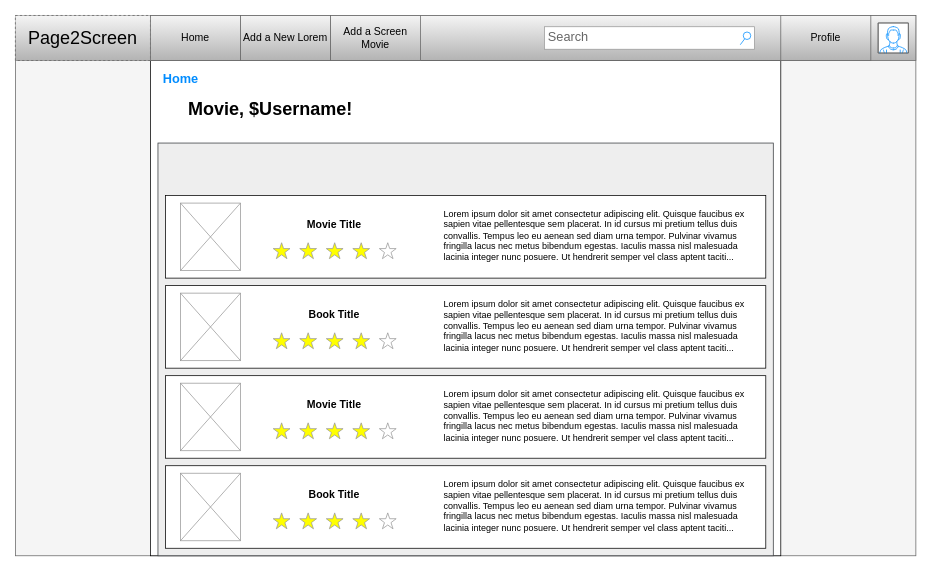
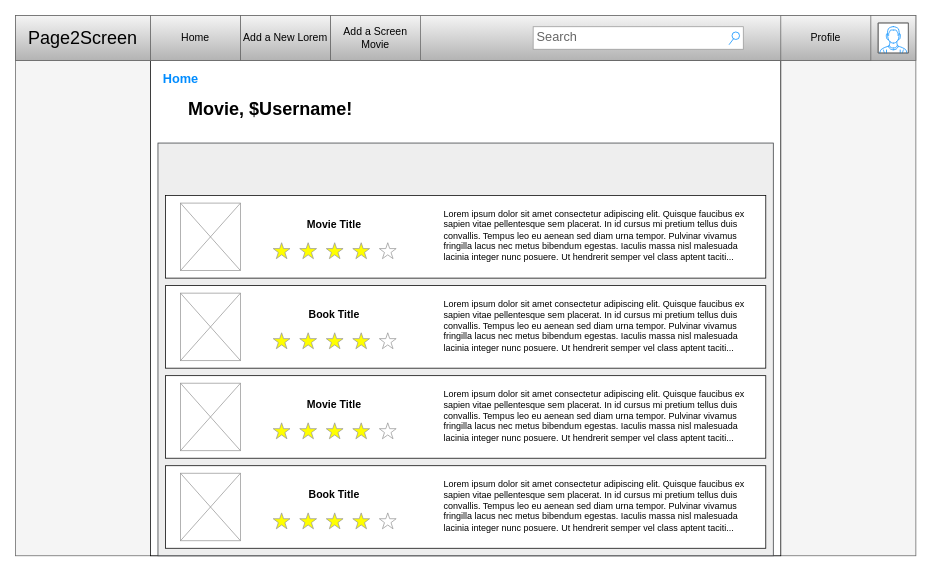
  <mxCell id="0" />
  <mxCell id="1" parent="0" />
  <mxCell id="2" value="" style="rounded=0;whiteSpace=wrap;html=1;fillColor=#f5f5f5;fontColor=#333333;strokeColor=#666666;movable=0;resizable=0;rotatable=0;deletable=0;editable=0;locked=1;connectable=0;" vertex="1" parent="1"><mxGeometry x="20" y="20" width="1200" height="720" as="geometry" /></mxCell>
  <mxCell id="3" value="" style="rounded=0;whiteSpace=wrap;html=1;" vertex="1" parent="1"><mxGeometry x="200" y="80" width="840" height="660" as="geometry" /></mxCell>
  <mxCell id="4" value="" style="group" vertex="1" connectable="0" parent="1"><mxGeometry x="20" y="20" width="1200" height="60" as="geometry" /></mxCell>
  <mxCell id="5" value="" style="rounded=0;whiteSpace=wrap;html=1;fillColor=#f5f5f5;strokeColor=#666666;gradientColor=#b3b3b3;" vertex="1" parent="4"><mxGeometry width="1200" height="60" as="geometry" /></mxCell>
- <mxCell id="6" value="&lt;font style=&quot;font-size: 24px;&quot;&gt;Page2Screen&lt;/font&gt;" style="rounded=0;whiteSpace=wrap;html=1;fillColor=#f5f5f5;strokeColor=#666666;gradientColor=#b3b3b3;dashed=1;" vertex="1" parent="4"><mxGeometry width="180" height="60" as="geometry" /></mxCell>
+ <mxCell id="6" value="&lt;font style=&quot;font-size: 24px;&quot;&gt;Page2Screen&lt;/font&gt;" style="rounded=0;whiteSpace=wrap;html=1;fillColor=#f5f5f5;strokeColor=#666666;gradientColor=#b3b3b3;" vertex="1" parent="4"><mxGeometry width="180" height="60" as="geometry" /></mxCell>
  <mxCell id="7" value="&lt;font style=&quot;font-size: 14px;&quot;&gt;Home&lt;/font&gt;" style="rounded=0;whiteSpace=wrap;html=1;fillColor=#f5f5f5;strokeColor=#666666;gradientColor=#b3b3b3;" vertex="1" parent="4"><mxGeometry x="180" width="120" height="60" as="geometry" /></mxCell>
  <mxCell id="8" value="&lt;font style=&quot;font-size: 14px;&quot;&gt;Profile&lt;/font&gt;" style="rounded=0;whiteSpace=wrap;html=1;fillColor=#f5f5f5;strokeColor=#666666;gradientColor=#b3b3b3;" vertex="1" parent="4"><mxGeometry x="1020" width="120" height="60" as="geometry" /></mxCell>
  <mxCell id="9" value="" style="verticalLabelPosition=bottom;shadow=0;dashed=0;align=center;html=1;verticalAlign=top;strokeWidth=1;shape=mxgraph.mockup.containers.userMale;strokeColor=#666666;strokeColor2=#008cff;" vertex="1" parent="4"><mxGeometry x="1150" y="10" width="40" height="40" as="geometry" /></mxCell>
- <mxCell id="10" value="Search" style="strokeWidth=1;shadow=0;dashed=0;align=center;html=1;shape=mxgraph.mockup.forms.searchBox;strokeColor=#999999;mainText=;strokeColor2=#008cff;fontColor=#666666;fontSize=17;align=left;spacingLeft=3;whiteSpace=wrap;" vertex="1" parent="4"><mxGeometry x="705" y="15" width="280" height="30" as="geometry" /></mxCell>
+ <mxCell id="10" value="Search" style="strokeWidth=1;shadow=0;dashed=0;align=center;html=1;shape=mxgraph.mockup.forms.searchBox;strokeColor=#999999;mainText=;strokeColor2=#008cff;fontColor=#666666;fontSize=17;align=left;spacingLeft=3;whiteSpace=wrap;" vertex="1" parent="4"><mxGeometry x="690" y="15" width="280" height="30" as="geometry" /></mxCell>
  <mxCell id="11" value="&lt;span style=&quot;font-size: 14px;&quot;&gt;Add a New Lorem&lt;/span&gt;" style="rounded=0;whiteSpace=wrap;html=1;fillColor=#f5f5f5;strokeColor=#666666;gradientColor=#b3b3b3;" vertex="1" parent="4"><mxGeometry x="300" width="120" height="60" as="geometry" /></mxCell>
  <mxCell id="12" value="&lt;span style=&quot;font-size: 14px;&quot;&gt;Add a Screen Movie&lt;/span&gt;" style="rounded=0;whiteSpace=wrap;html=1;fillColor=#f5f5f5;strokeColor=#666666;gradientColor=#b3b3b3;" vertex="1" parent="4"><mxGeometry x="420" width="120" height="60" as="geometry" /></mxCell>
  <mxCell id="13" value="&lt;span style=&quot;color: rgb(0, 140, 255);&quot;&gt;Home&lt;/span&gt;" style="strokeWidth=1;shadow=0;dashed=0;align=center;html=1;shape=mxgraph.mockup.navigation.anchor;fontSize=17;fontColor=#666666;fontStyle=1;" vertex="1" parent="1"><mxGeometry x="210" y="90" width="60" height="30" as="geometry" /></mxCell>
  <mxCell id="14" value="&lt;h1&gt;Movie, $Username!&lt;/h1&gt;" style="text;html=1;align=center;verticalAlign=middle;whiteSpace=wrap;rounded=0;" vertex="1" parent="1"><mxGeometry x="210" y="120" width="300" height="50" as="geometry" /></mxCell>
  <mxCell id="15" value="" style="rounded=0;whiteSpace=wrap;html=1;fillColor=#eeeeee;strokeColor=#36393d;" vertex="1" parent="1"><mxGeometry x="210" y="190" width="820" height="550" as="geometry" /></mxCell>
  <mxCell id="16" value="" style="group" vertex="1" connectable="0" parent="1"><mxGeometry x="220" y="260" width="800" height="110" as="geometry" /></mxCell>
  <mxCell id="17" value="" style="rounded=0;whiteSpace=wrap;html=1;" vertex="1" parent="16"><mxGeometry width="800.0" height="110" as="geometry" /></mxCell>
  <mxCell id="18" value="" style="verticalLabelPosition=bottom;shadow=0;dashed=0;align=center;html=1;verticalAlign=top;strokeWidth=1;shape=mxgraph.mockup.misc.rating;strokeColor=#999999;fillColor=#ffff00;emptyFillColor=#ffffff;grade=4;ratingScale=5;ratingStyle=star;" vertex="1" parent="16"><mxGeometry x="143.59" y="62.857" width="303.59" height="23.571" as="geometry" /></mxCell>
  <mxCell id="19" value="&lt;h3&gt;Movie Title&lt;/h3&gt;" style="text;html=1;align=center;verticalAlign=middle;whiteSpace=wrap;rounded=0;" vertex="1" parent="16"><mxGeometry x="140" y="15.71" width="170" height="47.14" as="geometry" /></mxCell>
  <mxCell id="20" value="Lorem ipsum dolor sit amet consectetur adipiscing elit. Quisque faucibus ex sapien vitae pellentesque sem placerat. In id cursus mi pretium tellus duis convallis. Tempus leo eu aenean sed diam urna tempor. Pulvinar vivamus fringilla lacus nec metus bibendum egestas. Iaculis massa nisl malesuada lacinia integer nunc posuere. Ut hendrerit semper vel class aptent taciti..." style="text;spacingTop=-5;whiteSpace=wrap;html=1;align=left;fontSize=12;fontFamily=Helvetica;fillColor=none;strokeColor=none;" vertex="1" parent="16"><mxGeometry x="369.231" y="15.714" width="410.256" height="78.571" as="geometry" /></mxCell>
  <mxCell id="21" value="" style="verticalLabelPosition=bottom;shadow=0;dashed=0;align=center;html=1;verticalAlign=top;strokeWidth=1;shape=mxgraph.mockup.graphics.simpleIcon;strokeColor=#999999;" vertex="1" parent="16"><mxGeometry x="20" y="10" width="80" height="90" as="geometry" /></mxCell>
  <mxCell id="22" value="" style="group" vertex="1" connectable="0" parent="1"><mxGeometry x="220" y="380" width="800" height="110" as="geometry" /></mxCell>
  <mxCell id="23" value="" style="rounded=0;whiteSpace=wrap;html=1;" vertex="1" parent="22"><mxGeometry width="800.0" height="110" as="geometry" /></mxCell>
  <mxCell id="24" value="" style="verticalLabelPosition=bottom;shadow=0;dashed=0;align=center;html=1;verticalAlign=top;strokeWidth=1;shape=mxgraph.mockup.misc.rating;strokeColor=#999999;fillColor=#ffff00;emptyFillColor=#ffffff;grade=4;ratingScale=5;ratingStyle=star;" vertex="1" parent="22"><mxGeometry x="143.59" y="62.857" width="303.59" height="23.571" as="geometry" /></mxCell>
  <mxCell id="25" value="&lt;h3&gt;Book Title&lt;/h3&gt;" style="text;html=1;align=center;verticalAlign=middle;whiteSpace=wrap;rounded=0;" vertex="1" parent="22"><mxGeometry x="140" y="15.71" width="170" height="47.14" as="geometry" /></mxCell>
  <mxCell id="26" value="Lorem ipsum dolor sit amet consectetur adipiscing elit. Quisque faucibus ex sapien vitae pellentesque sem placerat. In id cursus mi pretium tellus duis convallis. Tempus leo eu aenean sed diam urna tempor. Pulvinar vivamus fringilla lacus nec metus bibendum egestas. Iaculis massa nisl malesuada lacinia integer nunc posuere. Ut hendrerit semper vel class aptent taciti..." style="text;spacingTop=-5;whiteSpace=wrap;html=1;align=left;fontSize=12;fontFamily=Helvetica;fillColor=none;strokeColor=none;" vertex="1" parent="22"><mxGeometry x="369.231" y="15.714" width="410.256" height="78.571" as="geometry" /></mxCell>
  <mxCell id="27" value="" style="verticalLabelPosition=bottom;shadow=0;dashed=0;align=center;html=1;verticalAlign=top;strokeWidth=1;shape=mxgraph.mockup.graphics.simpleIcon;strokeColor=#999999;" vertex="1" parent="22"><mxGeometry x="20" y="10" width="80" height="90" as="geometry" /></mxCell>
  <mxCell id="28" value="" style="group" vertex="1" connectable="0" parent="1"><mxGeometry x="220" y="500" width="800" height="110" as="geometry" /></mxCell>
  <mxCell id="29" value="" style="rounded=0;whiteSpace=wrap;html=1;" vertex="1" parent="28"><mxGeometry width="800.0" height="110" as="geometry" /></mxCell>
  <mxCell id="30" value="" style="verticalLabelPosition=bottom;shadow=0;dashed=0;align=center;html=1;verticalAlign=top;strokeWidth=1;shape=mxgraph.mockup.misc.rating;strokeColor=#999999;fillColor=#ffff00;emptyFillColor=#ffffff;grade=4;ratingScale=5;ratingStyle=star;" vertex="1" parent="28"><mxGeometry x="143.59" y="62.857" width="303.59" height="23.571" as="geometry" /></mxCell>
  <mxCell id="31" value="&lt;h3&gt;Movie Title&lt;/h3&gt;" style="text;html=1;align=center;verticalAlign=middle;whiteSpace=wrap;rounded=0;" vertex="1" parent="28"><mxGeometry x="140" y="15.71" width="170" height="47.14" as="geometry" /></mxCell>
  <mxCell id="32" value="Lorem ipsum dolor sit amet consectetur adipiscing elit. Quisque faucibus ex sapien vitae pellentesque sem placerat. In id cursus mi pretium tellus duis convallis. Tempus leo eu aenean sed diam urna tempor. Pulvinar vivamus fringilla lacus nec metus bibendum egestas. Iaculis massa nisl malesuada lacinia integer nunc posuere. Ut hendrerit semper vel class aptent taciti..." style="text;spacingTop=-5;whiteSpace=wrap;html=1;align=left;fontSize=12;fontFamily=Helvetica;fillColor=none;strokeColor=none;" vertex="1" parent="28"><mxGeometry x="369.231" y="15.714" width="410.256" height="78.571" as="geometry" /></mxCell>
  <mxCell id="33" value="" style="verticalLabelPosition=bottom;shadow=0;dashed=0;align=center;html=1;verticalAlign=top;strokeWidth=1;shape=mxgraph.mockup.graphics.simpleIcon;strokeColor=#999999;" vertex="1" parent="28"><mxGeometry x="20" y="10" width="80" height="90" as="geometry" /></mxCell>
  <mxCell id="34" value="" style="group" vertex="1" connectable="0" parent="1"><mxGeometry x="220" y="620" width="800" height="110" as="geometry" /></mxCell>
  <mxCell id="35" value="" style="rounded=0;whiteSpace=wrap;html=1;" vertex="1" parent="34"><mxGeometry width="800.0" height="110" as="geometry" /></mxCell>
  <mxCell id="36" value="" style="verticalLabelPosition=bottom;shadow=0;dashed=0;align=center;html=1;verticalAlign=top;strokeWidth=1;shape=mxgraph.mockup.misc.rating;strokeColor=#999999;fillColor=#ffff00;emptyFillColor=#ffffff;grade=4;ratingScale=5;ratingStyle=star;" vertex="1" parent="34"><mxGeometry x="143.59" y="62.857" width="303.59" height="23.571" as="geometry" /></mxCell>
  <mxCell id="37" value="&lt;h3&gt;Book Title&lt;/h3&gt;" style="text;html=1;align=center;verticalAlign=middle;whiteSpace=wrap;rounded=0;" vertex="1" parent="34"><mxGeometry x="140" y="15.71" width="170" height="47.14" as="geometry" /></mxCell>
  <mxCell id="38" value="Lorem ipsum dolor sit amet consectetur adipiscing elit. Quisque faucibus ex sapien vitae pellentesque sem placerat. In id cursus mi pretium tellus duis convallis. Tempus leo eu aenean sed diam urna tempor. Pulvinar vivamus fringilla lacus nec metus bibendum egestas. Iaculis massa nisl malesuada lacinia integer nunc posuere. Ut hendrerit semper vel class aptent taciti..." style="text;spacingTop=-5;whiteSpace=wrap;html=1;align=left;fontSize=12;fontFamily=Helvetica;fillColor=none;strokeColor=none;" vertex="1" parent="34"><mxGeometry x="369.231" y="15.714" width="410.256" height="78.571" as="geometry" /></mxCell>
  <mxCell id="39" value="" style="verticalLabelPosition=bottom;shadow=0;dashed=0;align=center;html=1;verticalAlign=top;strokeWidth=1;shape=mxgraph.mockup.graphics.simpleIcon;strokeColor=#999999;" vertex="1" parent="34"><mxGeometry x="20" y="10" width="80" height="90" as="geometry" /></mxCell>
